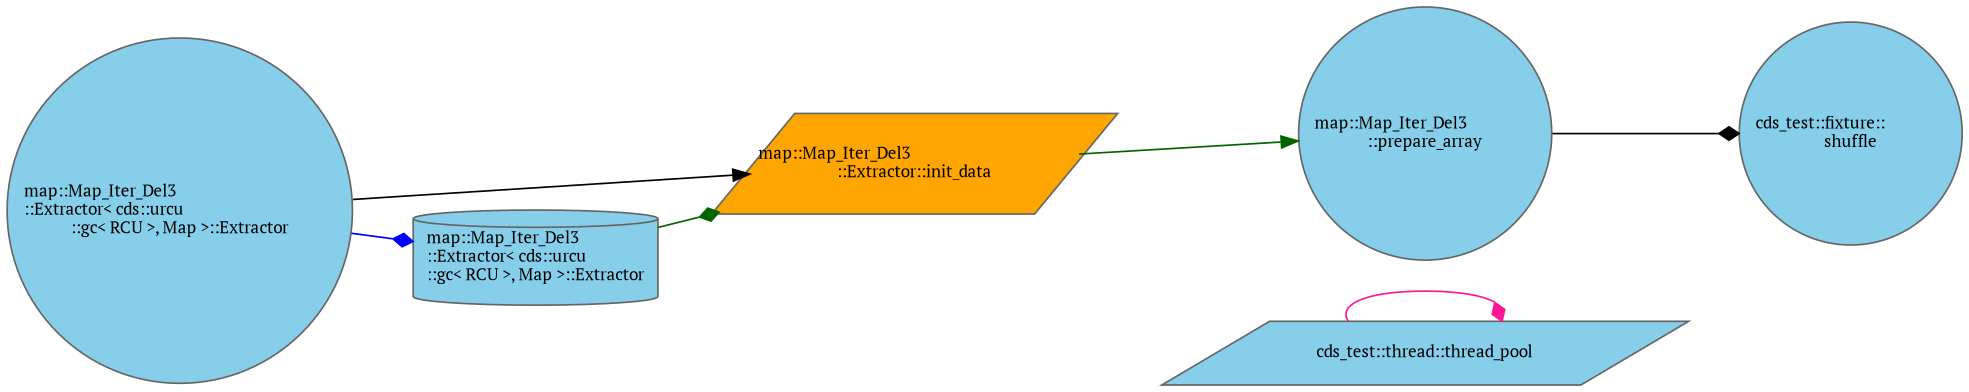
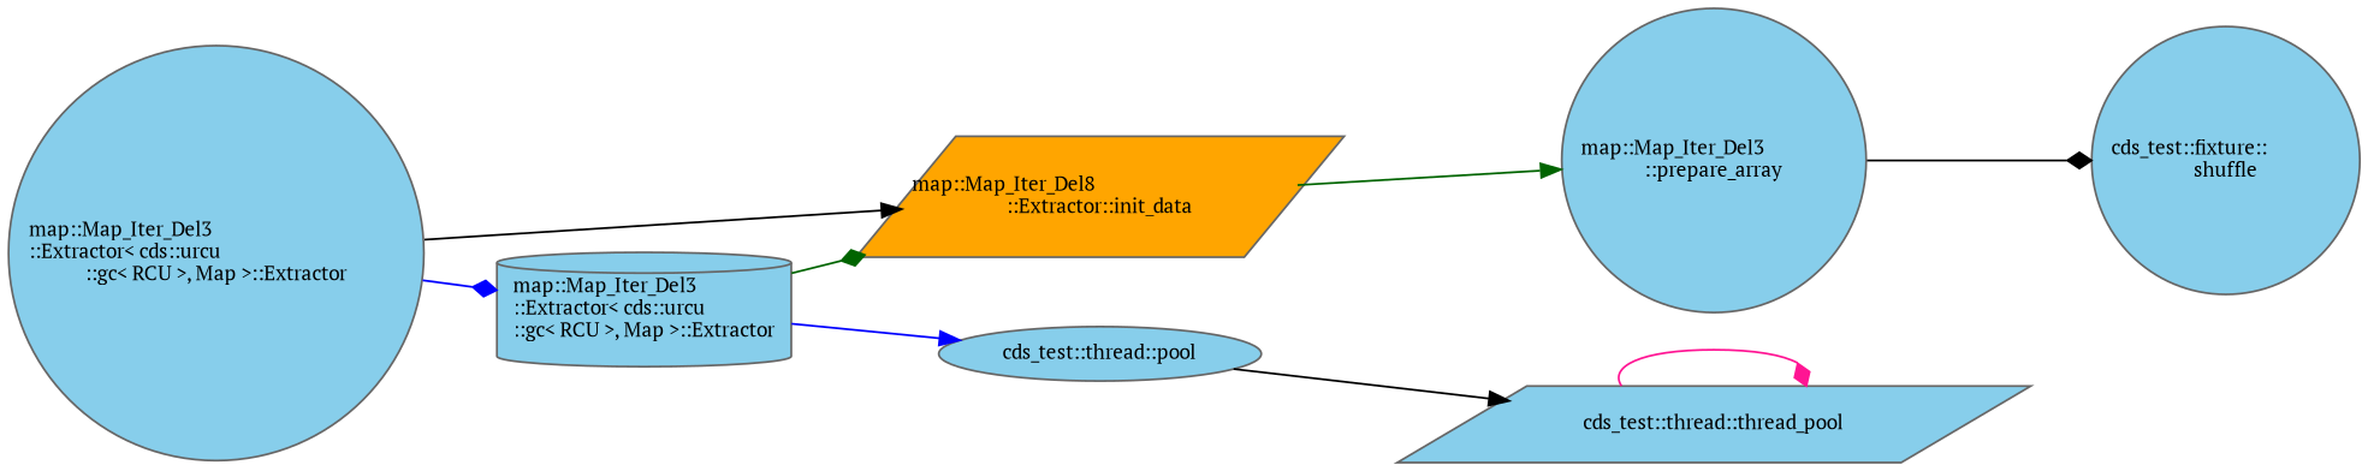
  digraph {
    fontname="PT Serif"
    rankdir=LR
    node [color=grey40 fillcolor=skyblue fontname="PT Serif" fontsize=10 shape=circle style=filled]
    edge [arrowhead=diamond color=black fontname="PT Serif" fontsize=10 labelfontname=Helvetica labelfontsize=10 style=solid]
    n1 [color=gray40 fontcolor=black height=0.2 label="map::Map_Iter_Del3\l::Extractor\< cds::urcu\l::gc\< RCU \>, Map \>::Extractor" width=0.4]
    n2 [height=0.2 label="map::Map_Iter_Del3\l::Extractor\< cds::urcu\l::gc\< RCU \>, Map \>::Extractor" shape=cylinder width=0.4]
-   n3 [fillcolor=orange height=0.2 label="map::Map_Iter_Del3\l::Extractor::init_data" shape=parallelogram width=0.4]
+   n3 [fillcolor=orange height=0.2 label="map::Map_Iter_Del8\l::Extractor::init_data" shape=parallelogram width=0.4]
+   n4 [height=0.2 label="cds_test::thread::pool" shape=ellipse width=0.4]
    n5 [height=0.2 label="map::Map_Iter_Del3\l::prepare_array" width=0.4]
    n6 [height=0.2 label="cds_test::thread::thread_pool" shape=parallelogram width=0.4]
    n7 [height=0.2 label="cds_test::fixture::\lshuffle" width=0.4]
    n1 -> n2 [color=blue]
    n1 -> n3 [arrowhead=normal]
    n2 -> n3 [color=darkgreen]
+   n2 -> n4 [arrowhead=normal color=blue]
    n3 -> n5 [arrowhead=normal color=darkgreen]
+   n4 -> n6 [arrowhead=normal]
    n5 -> n7
    n6 -> n6 [color=deeppink]
  }
